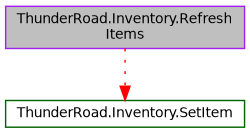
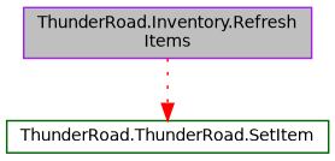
  digraph {
    rankdir=TB
    node [fontname=Helvetica fontsize=10 shape=record style=filled]
    n1 [color=purple fillcolor=grey75 fontcolor=black height=0.2 label="ThunderRoad.Inventory.Refresh\lItems" width=0.4]
-   n2 [color=darkgreen fillcolor=white height=0.2 label="ThunderRoad.Inventory.SetItem" width=0.4]
+   n2 [color=darkgreen fillcolor=white height=0.2 label="ThunderRoad.ThunderRoad.SetItem" width=0.4]
    n1 -> n2 [color=red fontname=Helvetica fontsize=10 labelfontname=Helvetica labelfontsize=10 style=dotted]
  }
